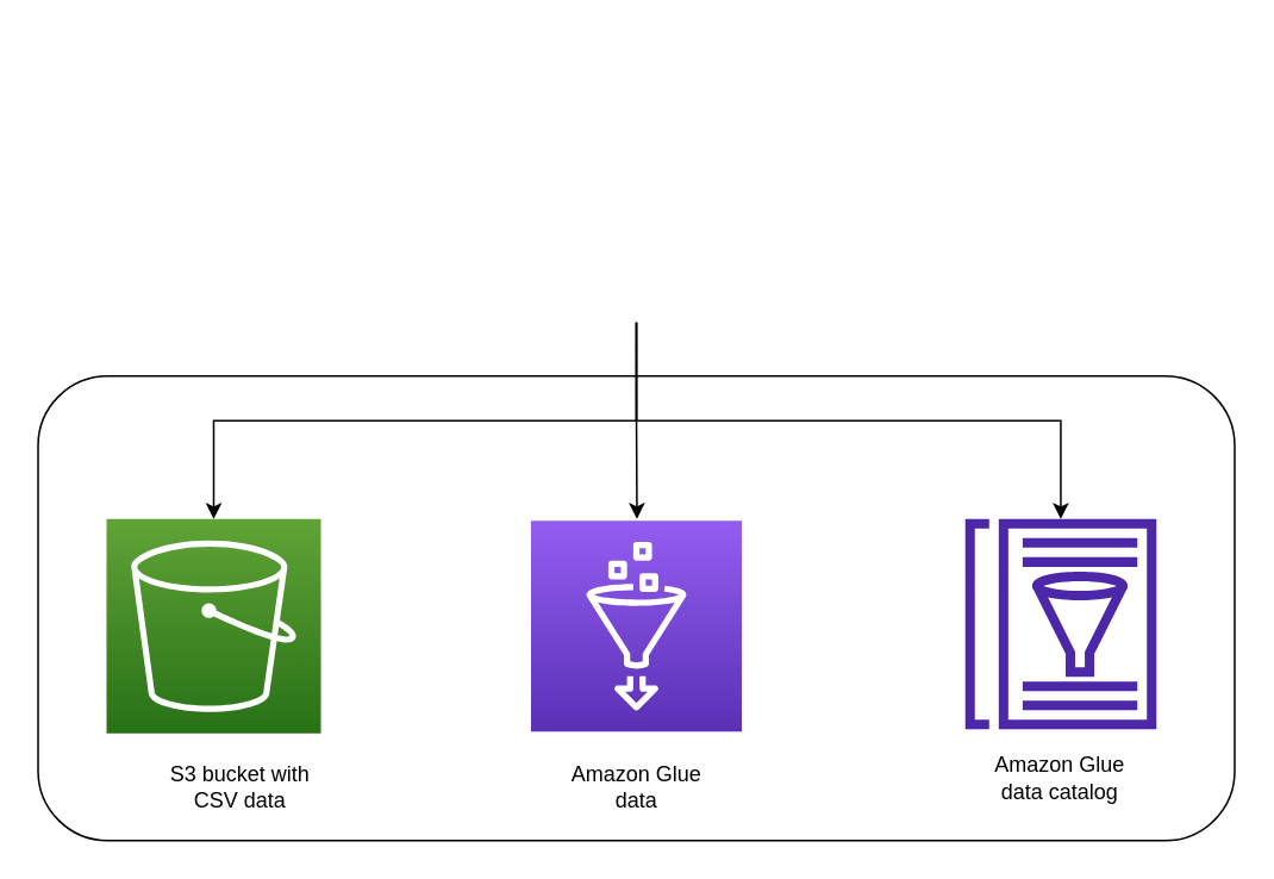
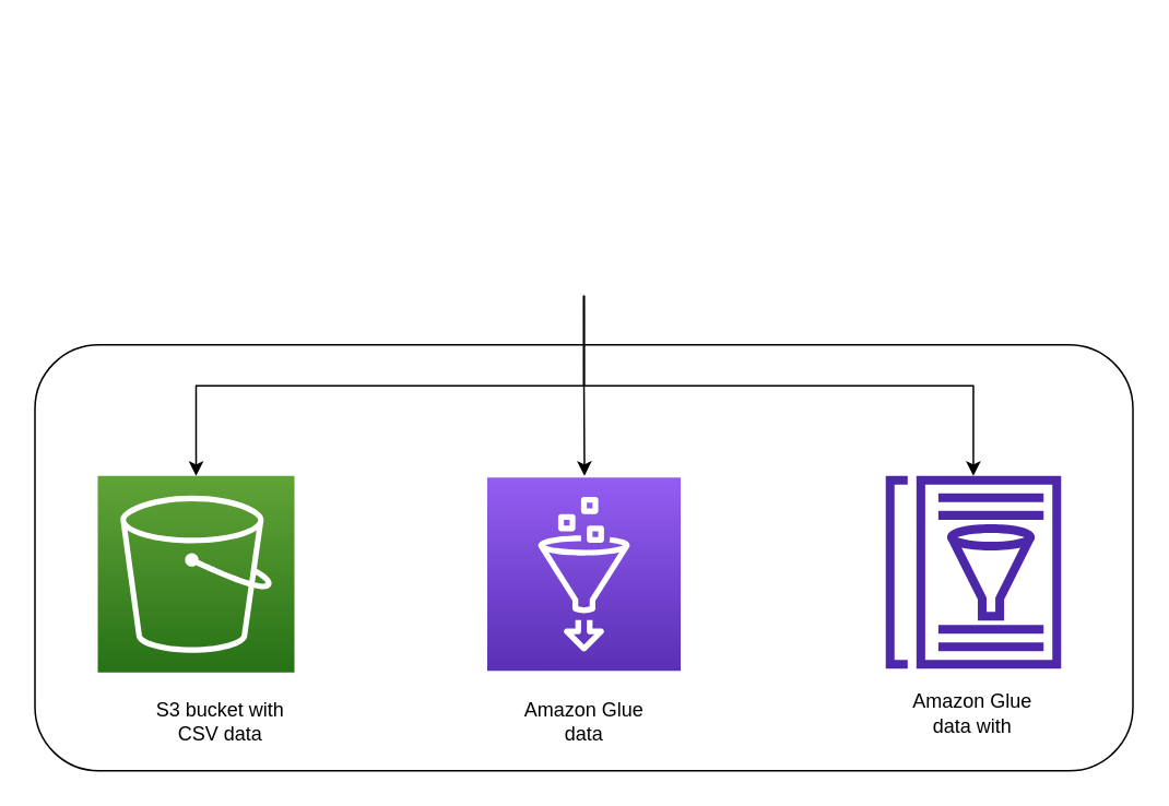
  <mxCell id="0" />
  <mxCell id="1" parent="0" />
  <mxCell id="2" value="" style="sketch=0;points=[[0,0,0],[0.25,0,0],[0.5,0,0],[0.75,0,0],[1,0,0],[0,1,0],[0.25,1,0],[0.5,1,0],[0.75,1,0],[1,1,0],[0,0.25,0],[0,0.5,0],[0,0.75,0],[1,0.25,0],[1,0.5,0],[1,0.75,0]];outlineConnect=0;fontColor=#232F3E;gradientColor=#60A337;gradientDirection=north;fillColor=#277116;strokeColor=#ffffff;dashed=0;verticalLabelPosition=bottom;verticalAlign=top;align=center;html=1;fontSize=12;fontStyle=0;aspect=fixed;shape=mxgraph.aws4.resourceIcon;resIcon=mxgraph.aws4.s3;" vertex="1" parent="1"><mxGeometry x="59" y="290" width="120" height="120" as="geometry" /></mxCell>
  <mxCell id="3" value="" style="sketch=0;outlineConnect=0;fontColor=#232F3E;gradientColor=none;fillColor=#4D27AA;strokeColor=none;dashed=0;verticalLabelPosition=bottom;verticalAlign=top;align=center;html=1;fontSize=12;fontStyle=0;aspect=fixed;pointerEvents=1;shape=mxgraph.aws4.glue_data_catalog;" vertex="1" parent="1"><mxGeometry x="539" y="290" width="108.67" height="117.73" as="geometry" /></mxCell>
  <mxCell id="4" value="" style="sketch=0;points=[[0,0,0],[0.25,0,0],[0.5,0,0],[0.75,0,0],[1,0,0],[0,1,0],[0.25,1,0],[0.5,1,0],[0.75,1,0],[1,1,0],[0,0.25,0],[0,0.5,0],[0,0.75,0],[1,0.25,0],[1,0.5,0],[1,0.75,0]];outlineConnect=0;fontColor=#232F3E;gradientColor=#945DF2;gradientDirection=north;fillColor=#5A30B5;strokeColor=#ffffff;dashed=0;verticalLabelPosition=bottom;verticalAlign=top;align=center;html=1;fontSize=12;fontStyle=0;aspect=fixed;shape=mxgraph.aws4.resourceIcon;resIcon=mxgraph.aws4.glue;" vertex="1" parent="1"><mxGeometry x="296.67" y="291" width="118" height="118" as="geometry" /></mxCell>
  <mxCell id="5" style="edgeStyle=orthogonalEdgeStyle;rounded=0;orthogonalLoop=1;jettySize=auto;html=1;exitX=0.5;exitY=1;exitDx=0;exitDy=0;entryX=0.5;entryY=0;entryDx=0;entryDy=0;entryPerimeter=0;" edge="1" parent="1" source="8" target="2"><mxGeometry relative="1" as="geometry" /></mxCell>
  <mxCell id="6" style="edgeStyle=orthogonalEdgeStyle;rounded=0;orthogonalLoop=1;jettySize=auto;html=1;exitX=0.5;exitY=1;exitDx=0;exitDy=0;" edge="1" parent="1" source="8"><mxGeometry relative="1" as="geometry"><mxPoint x="356" y="290" as="targetPoint" /></mxGeometry></mxCell>
  <mxCell id="7" style="edgeStyle=orthogonalEdgeStyle;rounded=0;orthogonalLoop=1;jettySize=auto;html=1;exitX=0.5;exitY=1;exitDx=0;exitDy=0;" edge="1" parent="1" source="8" target="3"><mxGeometry relative="1" as="geometry" /></mxCell>
  <mxCell id="8" value="" style="shape=image;verticalLabelPosition=bottom;labelBackgroundColor=default;verticalAlign=top;aspect=fixed;imageAspect=0;image=https://blogs.vmware.com/cloudprovider/files/2019/04/og-image-8b3e4f7d-blog-aspect-ratio.png;" vertex="1" parent="1"><mxGeometry x="249" y="20" width="213.34" height="160" as="geometry" /></mxCell>
  <mxCell id="9" value="" style="rounded=1;whiteSpace=wrap;html=1;fillColor=none;" vertex="1" parent="1"><mxGeometry x="20.67" y="210" width="670" height="260" as="geometry" /></mxCell>
  <mxCell id="10" value="S3 bucket with CSV data" style="text;html=1;strokeColor=none;fillColor=none;align=center;verticalAlign=middle;whiteSpace=wrap;rounded=0;" vertex="1" parent="1"><mxGeometry x="89" y="420" width="90" height="40" as="geometry" /></mxCell>
  <mxCell id="11" value="Amazon Glue data" style="text;html=1;strokeColor=none;fillColor=none;align=center;verticalAlign=middle;whiteSpace=wrap;rounded=0;" vertex="1" parent="1"><mxGeometry x="310.67" y="420" width="90" height="40" as="geometry" /></mxCell>
- <mxCell id="12" value="Amazon Glue data catalog" style="text;html=1;strokeColor=none;fillColor=none;align=center;verticalAlign=middle;whiteSpace=wrap;rounded=0;" vertex="1" parent="1"><mxGeometry x="548.33" y="415" width="90" height="40" as="geometry" /></mxCell>
+ <mxCell id="12" value="Amazon Glue data with" style="text;html=1;strokeColor=none;fillColor=none;align=center;verticalAlign=middle;whiteSpace=wrap;rounded=0;" vertex="1" parent="1"><mxGeometry x="548.33" y="415" width="90" height="40" as="geometry" /></mxCell>
